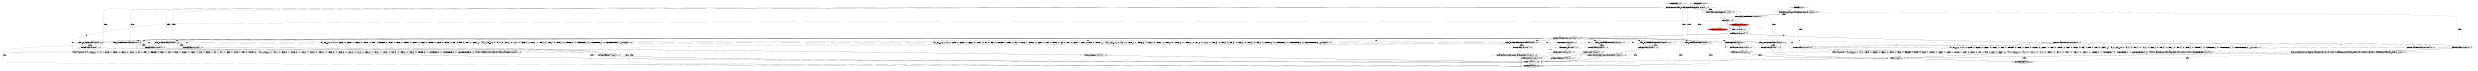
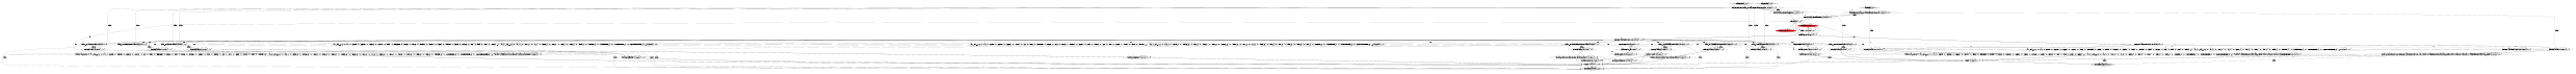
  digraph {
    node [fillcolor=white shape=ellipse style=filled]
    edge [arrowhead=vee style=bold]
    n1 [label="int _la@@@5@@@['1', '1', '1']"]
    n2 [fillcolor=red label="setState(587)@@@7@@@['0', '1', '0']"]
    n3 [label="{setState(574)_la = _input.LA(1)if ((((_la) & ~0x3f) == 0 && ((1L << _la) & ((1L << ANALYZE) | (1L << ANALYZED) | (1L << CATALOGS) | (1L << COLUMNS) | (1L << DAY) | (1L << DEBUG) | (1L << EXECUTABLE) | (1L << EXPLAIN) | (1L << FIRST) | (1L << FORMAT) | (1L << FUNCTIONS) | (1L << GRAPHVIZ) | (1L << HOUR) | (1L << INTERVAL) | (1L << LAST) | (1L << LIMIT) | (1L << MAPPED) | (1L << MINUTE) | (1L << MONTH) | (1L << OPTIMIZED))) != 0) || ((((_la - 65)) & ~0x3f) == 0 && ((1L << (_la - 65)) & ((1L << (PARSED - 65)) | (1L << (PHYSICAL - 65)) | (1L << (PLAN - 65)) | (1L << (RLIKE - 65)) | (1L << (QUERY - 65)) | (1L << (SCHEMAS - 65)) | (1L << (SECOND - 65)) | (1L << (SHOW - 65)) | (1L << (SYS - 65)) | (1L << (TABLES - 65)) | (1L << (TEXT - 65)) | (1L << (TYPE - 65)) | (1L << (TYPES - 65)) | (1L << (VERIFY - 65)) | (1L << (YEAR - 65)) | (1L << (IDENTIFIER - 65)) | (1L << (DIGIT_IDENTIFIER - 65)) | (1L << (QUOTED_IDENTIFIER - 65)) | (1L << (BACKQUOTED_IDENTIFIER - 65)))) != 0)) {{setState(571)qualifiedName()setState(572)match(DOT)}}setState(576)match(ASTERISK)}@@@33@@@['1', '1', '0']"]
    n4 [label="setState(711)@@@7@@@['0', '0', '1']"]
    n5 [fillcolor=red label="setState(581)@@@7@@@['1', '0', '0']"]
    n6 [label="{setState(702)_la = _input.LA(1)if ((((_la) & ~0x3f) == 0 && ((1L << _la) & ((1L << ANALYZE) | (1L << ANALYZED) | (1L << CATALOGS) | (1L << COLUMNS) | (1L << DEBUG) | (1L << EXECUTABLE) | (1L << EXPLAIN) | (1L << FORMAT) | (1L << FUNCTIONS) | (1L << GRAPHVIZ) | (1L << MAPPED) | (1L << OPTIMIZED) | (1L << PARSED) | (1L << PHYSICAL) | (1L << PLAN) | (1L << RLIKE) | (1L << QUERY) | (1L << SCHEMAS))) != 0) || ((((_la - 64)) & ~0x3f) == 0 && ((1L << (_la - 64)) & ((1L << (SHOW - 64)) | (1L << (SYS - 64)) | (1L << (TABLES - 64)) | (1L << (TEXT - 64)) | (1L << (TYPE - 64)) | (1L << (TYPES - 64)) | (1L << (VERIFY - 64)) | (1L << (IDENTIFIER - 64)) | (1L << (DIGIT_IDENTIFIER - 64)) | (1L << (QUOTED_IDENTIFIER - 64)) | (1L << (BACKQUOTED_IDENTIFIER - 64)))) != 0)) {{setState(699)((TableIdentifierContext)_localctx).catalog = identifier()setState(700)match(T__3)}}setState(704)match(TABLE_IDENTIFIER)}@@@11@@@['0', '0', '1']"]
    n7 [label="_errHandler.sync(this)@@@8@@@['1', '1', '1']"]
    n8 [label="{exitRule()}@@@91@@@['1', '1', '0']"]
    n9 [label="{exitRule()}@@@50@@@['1', '1', '1']"]
    n10 [fillcolor=lightgray label="return _localctx@@@53@@@['0', '0', '1']"]
    n11 [label="getInterpreter().adaptivePredict(_input,91,_ctx)@@@9@@@['0', '0', '1']" shape=diamond]
    n12 [label="getInterpreter().adaptivePredict(_input,77,_ctx)@@@9@@@['1', '1', '0']" shape=diamond]
    n13 [label="_localctx.exception = re@@@87@@@['1', '1', '0']"]
    n14 [label="_errHandler.reportError(this,re)@@@88@@@['1', '1', '0']"]
    n15 [label="_errHandler.recover(this,re)@@@89@@@['1', '1', '0']"]
    n16 [label="_localctx = new DereferenceContext(_localctx)@@@66@@@['1', '1', '0']"]
    n17 [fillcolor=lightgray label="return _localctx@@@94@@@['1', '1', '0']"]
    n18 [label="enterOuterAlt(_localctx,7)@@@67@@@['1', '1', '0']"]
    n19 [label="{setState(582)qualifiedName()}@@@68@@@['1', '1', '0']"]
    n20 [label="{setState(568)castExpression()}@@@12@@@['1', '1', '0']"]
    n21 [label="enterOuterAlt(_localctx,2)@@@26@@@['0', '0', '1']"]
    n22 [label="{setState(708)_errHandler.sync(this)switch (getInterpreter().adaptivePredict(_input,90,_ctx)) {case 1:{setState(705)((TableIdentifierContext)_localctx).catalog = identifier()setState(706)match(T__3)}breaksetState(710)((TableIdentifierContext)_localctx).name = identifier()}@@@27@@@['0', '0', '1']"]
    n23 [label="getInterpreter().adaptivePredict(_input,90,_ctx)@@@30@@@['0', '0', '1']" shape=diamond]
    n24 [label="enterOuterAlt(_localctx,5)@@@49@@@['1', '1', '0']"]
    n25 [label="enterOuterAlt(_localctx,4)@@@32@@@['1', '1', '0']"]
    n26 [label="enterOuterAlt(_localctx,1)@@@11@@@['1', '1', '0']"]
    n27 [fillcolor=lightgray label="tableIdentifier['0', '0', '1']" shape=diamond]
    n28 [label="TableIdentifierContext _localctx = new TableIdentifierContext(_ctx,getState())@@@3@@@['0', '0', '1']"]
    n29 [label="enterOuterAlt(_localctx,1)@@@10@@@['0', '0', '1']"]
    n30 [label="enterRule(_localctx,90,RULE_tableIdentifier)@@@4@@@['0', '0', '1']"]
    n31 [label="(((_la) & ~0x3f) == 0 && ((1L << _la) & ((1L << ANALYZE) | (1L << ANALYZED) | (1L << CATALOGS) | (1L << COLUMNS) | (1L << DEBUG) | (1L << EXECUTABLE) | (1L << EXPLAIN) | (1L << FORMAT) | (1L << FUNCTIONS) | (1L << GRAPHVIZ) | (1L << MAPPED) | (1L << OPTIMIZED) | (1L << PARSED) | (1L << PHYSICAL) | (1L << PLAN) | (1L << RLIKE) | (1L << QUERY) | (1L << SCHEMAS))) != 0) || ((((_la - 64)) & ~0x3f) == 0 && ((1L << (_la - 64)) & ((1L << (SHOW - 64)) | (1L << (SYS - 64)) | (1L << (TABLES - 64)) | (1L << (TEXT - 64)) | (1L << (TYPE - 64)) | (1L << (TYPES - 64)) | (1L << (VERIFY - 64)) | (1L << (IDENTIFIER - 64)) | (1L << (DIGIT_IDENTIFIER - 64)) | (1L << (QUOTED_IDENTIFIER - 64)) | (1L << (BACKQUOTED_IDENTIFIER - 64)))) != 0)@@@14@@@['0', '0', '1']" shape=diamond]
    n32 [label="enterOuterAlt(_localctx,8)@@@74@@@['1', '1', '0']"]
    n33 [label="{setState(583)match(T__0)setState(584)expression()setState(585)match(T__1)}@@@75@@@['1', '1', '0']"]
    n34 [label="enterOuterAlt(_localctx,3)@@@25@@@['1', '1', '0']"]
    n35 [label="{setState(570)constant()}@@@26@@@['1', '1', '0']"]
    n36 [label="{setState(569)extractExpression()}@@@19@@@['1', '1', '0']"]
    n37 [label="enterRule(_localctx,60,RULE_primaryExpression)@@@4@@@['1', '1', '0']"]
    n38 [label="_localctx = new SubqueryExpressionContext(_localctx)@@@55@@@['1', '1', '0']"]
    n39 [label="enterOuterAlt(_localctx,6)@@@56@@@['1', '1', '0']"]
    n40 [label="{setState(578)match(T__0)setState(579)query()setState(580)match(T__1)}@@@57@@@['1', '1', '0']"]
+   n41 [label="enterOuterAlt(_localctx,2)@@@18@@@['1', '1', '0']"]
    n42 [label="(((_la) & ~0x3f) == 0 && ((1L << _la) & ((1L << ANALYZE) | (1L << ANALYZED) | (1L << CATALOGS) | (1L << COLUMNS) | (1L << DEBUG) | (1L << EXECUTABLE) | (1L << EXPLAIN) | (1L << FORMAT) | (1L << FUNCTIONS) | (1L << GRAPHVIZ) | (1L << MAPPED) | (1L << OPTIMIZED) | (1L << PARSED) | (1L << PHYSICAL) | (1L << PLAN) | (1L << RLIKE) | (1L << QUERY) | (1L << SCHEMAS))) != 0) || ((((_la - 64)) & ~0x3f) == 0 && ((1L << (_la - 64)) & ((1L << (SHOW - 64)) | (1L << (SYS - 64)) | (1L << (TABLES - 64)) | (1L << (TEXT - 64)) | (1L << (TYPE - 64)) | (1L << (TYPES - 64)) | (1L << (VERIFY - 64)) | (1L << (IDENTIFIER - 64)) | (1L << (DIGIT_IDENTIFIER - 64)) | (1L << (QUOTED_IDENTIFIER - 64)) | (1L << (BACKQUOTED_IDENTIFIER - 64)))) != 0)@@@36@@@['1', '0', '0']" shape=diamond]
    n43 [label="_localctx = new ExtractContext(_localctx)@@@17@@@['1', '1', '0']"]
    n44 [label="_localctx = new FunctionContext(_localctx)@@@48@@@['1', '1', '0']"]
    n45 [label="_localctx = new StarContext(_localctx)@@@31@@@['1', '1', '0']"]
    n46 [label="_localctx = new ParenthesizedExpressionContext(_localctx)@@@73@@@['1', '1', '0']"]
    n47 [label="(((_la) & ~0x3f) == 0 && ((1L << _la) & ((1L << ANALYZE) | (1L << ANALYZED) | (1L << CATALOGS) | (1L << COLUMNS) | (1L << DAY) | (1L << DEBUG) | (1L << EXECUTABLE) | (1L << EXPLAIN) | (1L << FIRST) | (1L << FORMAT) | (1L << FUNCTIONS) | (1L << GRAPHVIZ) | (1L << HOUR) | (1L << INTERVAL) | (1L << LAST) | (1L << LIMIT) | (1L << MAPPED) | (1L << MINUTE) | (1L << MONTH) | (1L << OPTIMIZED))) != 0) || ((((_la - 65)) & ~0x3f) == 0 && ((1L << (_la - 65)) & ((1L << (PARSED - 65)) | (1L << (PHYSICAL - 65)) | (1L << (PLAN - 65)) | (1L << (RLIKE - 65)) | (1L << (QUERY - 65)) | (1L << (SCHEMAS - 65)) | (1L << (SECOND - 65)) | (1L << (SHOW - 65)) | (1L << (SYS - 65)) | (1L << (TABLES - 65)) | (1L << (TEXT - 65)) | (1L << (TYPE - 65)) | (1L << (TYPES - 65)) | (1L << (VERIFY - 65)) | (1L << (YEAR - 65)) | (1L << (IDENTIFIER - 65)) | (1L << (DIGIT_IDENTIFIER - 65)) | (1L << (QUOTED_IDENTIFIER - 65)) | (1L << (BACKQUOTED_IDENTIFIER - 65)))) != 0)@@@36@@@['0', '1', '0']" shape=diamond]
    n48 [label="_localctx = new CastContext(_localctx)@@@10@@@['1', '1', '0']"]
    n49 [label="_localctx = new ConstantDefaultContext(_localctx)@@@24@@@['1', '1', '0']"]
    n50 [label="_errHandler.reportError(this,re)@@@47@@@['0', '0', '1']"]
    n51 [label="_errHandler.recover(this,re)@@@48@@@['0', '0', '1']"]
    n52 [label="PrimaryExpressionContext _localctx = new PrimaryExpressionContext(_ctx,getState())@@@3@@@['1', '1', '0']"]
    n53 [fillcolor=lightgray label="primaryExpression['0', '1', '0']" shape=diamond]
    n54 [label="RecognitionException re@@@45@@@['0', '0', '1']" shape=diamond]
    n55 [fillcolor=lightgray label="primaryExpression['1', '0', '0']" shape=diamond]
    n56 [label="RecognitionException re@@@86@@@['1', '1', '0']" shape=diamond]
    n1 -> n2
    n1 -> n3 [arrowhead=tee label=_la style=solid]
    n1 -> n4 [arrowhead=diamond]
    n1 -> n5
    n1 -> n6 [label=_la style=solid]
    n2 -> n7
    n3 -> n8 [arrowhead=tee]
    n4 -> n7 [arrowhead=diamond style=dashed]
    n5 -> n2 [arrowhead=diamond label=0 style=dashed]
    n5 -> n4 [arrowhead=diamond label=0 style=dashed]
    n5 -> n7
    n6 -> n9 [arrowhead=tee]
    n6 -> n10 [arrowhead=tee label=_localctx style=solid]
    n7 -> n11 [arrowhead=diamond]
    n7 -> n12 [arrowhead=diamond]
    n8 -> n17
    n9 -> n8 [arrowhead=diamond]
    n9 -> n10 [arrowhead=diamond]
    n11 -> n21 [arrowhead=tee]
    n11 -> n21 [arrowhead=diamond label=true style=dotted]
    n11 -> n23 [label=true style=dotted]
    n11 -> n29 [label=true style=dotted]
    n11 -> n29 [arrowhead=diamond]
    n11 -> n31 [label=true style=dotted]
    n12 -> n11 [arrowhead=diamond label=0 style=dashed]
    n12 -> n16 [arrowhead=diamond label=true style=dotted]
    n12 -> n16 [arrowhead=tee]
    n12 -> n18 [arrowhead=tee label=true style=dotted]
    n12 -> n24 [arrowhead=tee label=true style=dotted]
    n12 -> n25 [label=true style=dotted]
    n12 -> n26 [arrowhead=tee label=true style=dotted]
    n12 -> n32 [arrowhead=diamond label=true style=dotted]
    n12 -> n34 [arrowhead=diamond label=true style=dotted]
    n12 -> n38
    n12 -> n38 [arrowhead=diamond label=true style=dotted]
    n12 -> n39 [label=true style=dotted]
+   n12 -> n41 [label=true style=dotted]
    n12 -> n42 [arrowhead=diamond label=true style=dotted]
    n12 -> n43 [label=true style=dotted]
    n12 -> n43 [arrowhead=diamond]
    n12 -> n44 [arrowhead=tee label=true style=dotted]
    n12 -> n44 [arrowhead=tee]
    n12 -> n45 [arrowhead=diamond]
    n12 -> n45 [arrowhead=tee label=true style=dotted]
    n12 -> n46
    n12 -> n46 [label=true style=dotted]
    n12 -> n47 [label=true style=dotted]
    n12 -> n48
    n12 -> n48 [label=true style=dotted]
    n12 -> n49
    n12 -> n49 [label=true style=dotted]
    n13 -> n14
    n14 -> n15 [arrowhead=tee]
    n15 -> n8
    n16 -> n17 [arrowhead=tee label=_localctx style=solid]
    n16 -> n18
    n16 -> n18 [arrowhead=tee label=_localctx style=solid]
    n18 -> n19 [arrowhead=tee]
    n19 -> n8 [arrowhead=diamond]
    n20 -> n8 [arrowhead=diamond]
    n21 -> n22 [arrowhead=tee]
    n22 -> n9 [arrowhead=tee]
    n22 -> n10 [label=_localctx style=solid]
    n24 -> n9 [arrowhead=diamond]
    n25 -> n3 [arrowhead=tee]
    n26 -> n20 [arrowhead=tee]
    n27 -> n28 [arrowhead=tee]
    n28 -> n21 [arrowhead=tee label=_localctx style=solid]
    n28 -> n29 [label=_localctx style=solid]
    n28 -> n30 [arrowhead=diamond]
    n28 -> n30 [arrowhead=tee label=_localctx style=solid]
    n29 -> n6 [arrowhead=tee]
    n30 -> n1 [arrowhead=diamond]
    n32 -> n33 [arrowhead=diamond]
    n33 -> n8
    n34 -> n35 [arrowhead=tee]
    n35 -> n8 [arrowhead=tee]
    n35 -> n36
    n36 -> n8 [arrowhead=diamond]
    n37 -> n1 [arrowhead=tee]
    n37 -> n30 [arrowhead=diamond label=0 style=dashed]
    n38 -> n17 [label=_localctx style=solid]
    n38 -> n39 [arrowhead=diamond]
    n38 -> n39 [label=_localctx style=solid]
    n39 -> n40
    n40 -> n8 [arrowhead=diamond]
    n43 -> n17 [arrowhead=diamond label=_localctx style=solid]
+   n43 -> n41
+   n43 -> n41 [arrowhead=diamond label=_localctx style=solid]
    n44 -> n17 [arrowhead=tee label=_localctx style=solid]
    n44 -> n21 [label=0 style=dashed]
    n44 -> n24 [label=_localctx style=solid]
    n44 -> n24
    n45 -> n17 [arrowhead=tee label=_localctx style=solid]
    n45 -> n25
    n45 -> n25 [arrowhead=tee label=_localctx style=solid]
    n46 -> n17 [arrowhead=diamond label=_localctx style=solid]
    n46 -> n32 [label=_localctx style=solid]
    n46 -> n32 [arrowhead=tee]
    n48 -> n17 [arrowhead=tee label=_localctx style=solid]
    n48 -> n26 [arrowhead=diamond]
    n48 -> n26 [label=_localctx style=solid]
    n48 -> n29 [label=0 style=dashed]
    n49 -> n17 [label=_localctx style=solid]
    n49 -> n34 [arrowhead=tee]
    n49 -> n34 [label=_localctx style=solid]
    n50 -> n51
    n51 -> n9 [arrowhead=diamond]
    n52 -> n16 [arrowhead=tee label=_localctx style=solid]
    n52 -> n28 [arrowhead=diamond label=0 style=dashed]
    n52 -> n37 [arrowhead=tee label=_localctx style=solid]
    n52 -> n37 [arrowhead=tee]
    n52 -> n38 [label=_localctx style=solid]
    n52 -> n43 [label=_localctx style=solid]
    n52 -> n44 [label=_localctx style=solid]
    n52 -> n45 [arrowhead=tee label=_localctx style=solid]
    n52 -> n46 [arrowhead=tee label=_localctx style=solid]
    n52 -> n48 [arrowhead=diamond label=_localctx style=solid]
    n52 -> n49 [arrowhead=tee label=_localctx style=solid]
    n53 -> n52
    n54 -> n50 [label=_la style=dotted]
    n54 -> n51 [arrowhead=diamond label=_la style=dotted]
    n55 -> n52 [arrowhead=tee]
    n56 -> n13 [label=true style=dotted]
    n56 -> n13 [arrowhead=diamond]
    n56 -> n14 [label=0 style=dotted]
    n56 -> n15 [label=true style=dotted]
  }
